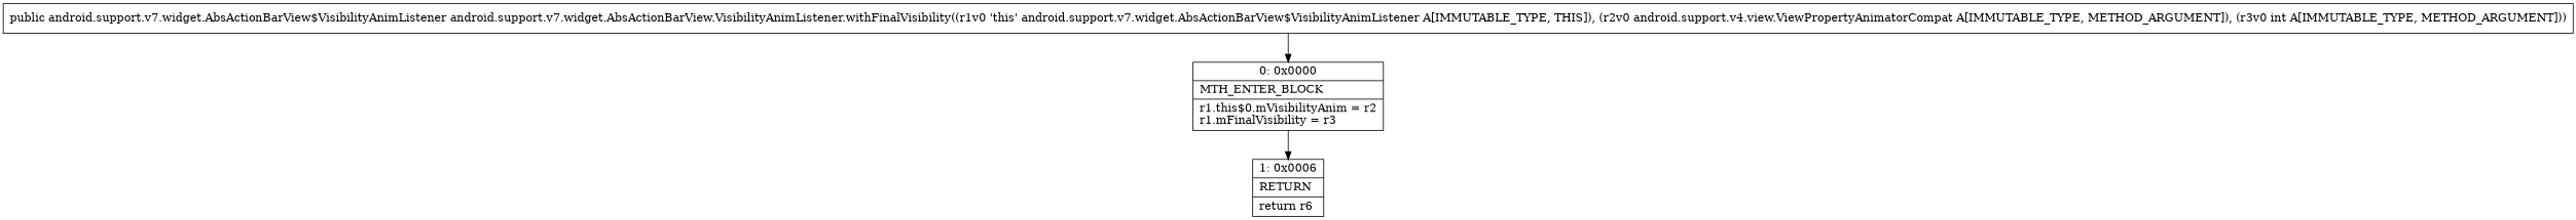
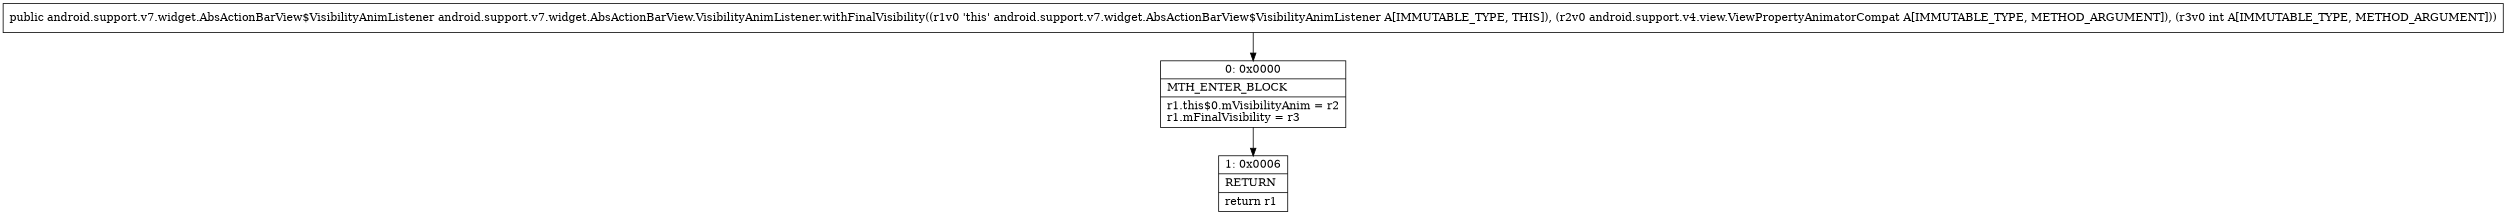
  digraph {
    node [shape=record]
    n1 [label="{0\:\ 0x0000|MTH_ENTER_BLOCK\l|r1.this$0.mVisibilityAnim = r2\lr1.mFinalVisibility = r3\l}"]
-   n2 [label="{1\:\ 0x0006|RETURN\l|return r6\l}"]
+   n2 [label="{1\:\ 0x0006|RETURN\l|return r1\l}"]
    n3 [label="{public android.support.v7.widget.AbsActionBarView$VisibilityAnimListener android.support.v7.widget.AbsActionBarView.VisibilityAnimListener.withFinalVisibility((r1v0 'this' android.support.v7.widget.AbsActionBarView$VisibilityAnimListener A[IMMUTABLE_TYPE, THIS]), (r2v0 android.support.v4.view.ViewPropertyAnimatorCompat A[IMMUTABLE_TYPE, METHOD_ARGUMENT]), (r3v0 int A[IMMUTABLE_TYPE, METHOD_ARGUMENT])) }"]
    n1 -> n2
    n3 -> n1
  }
